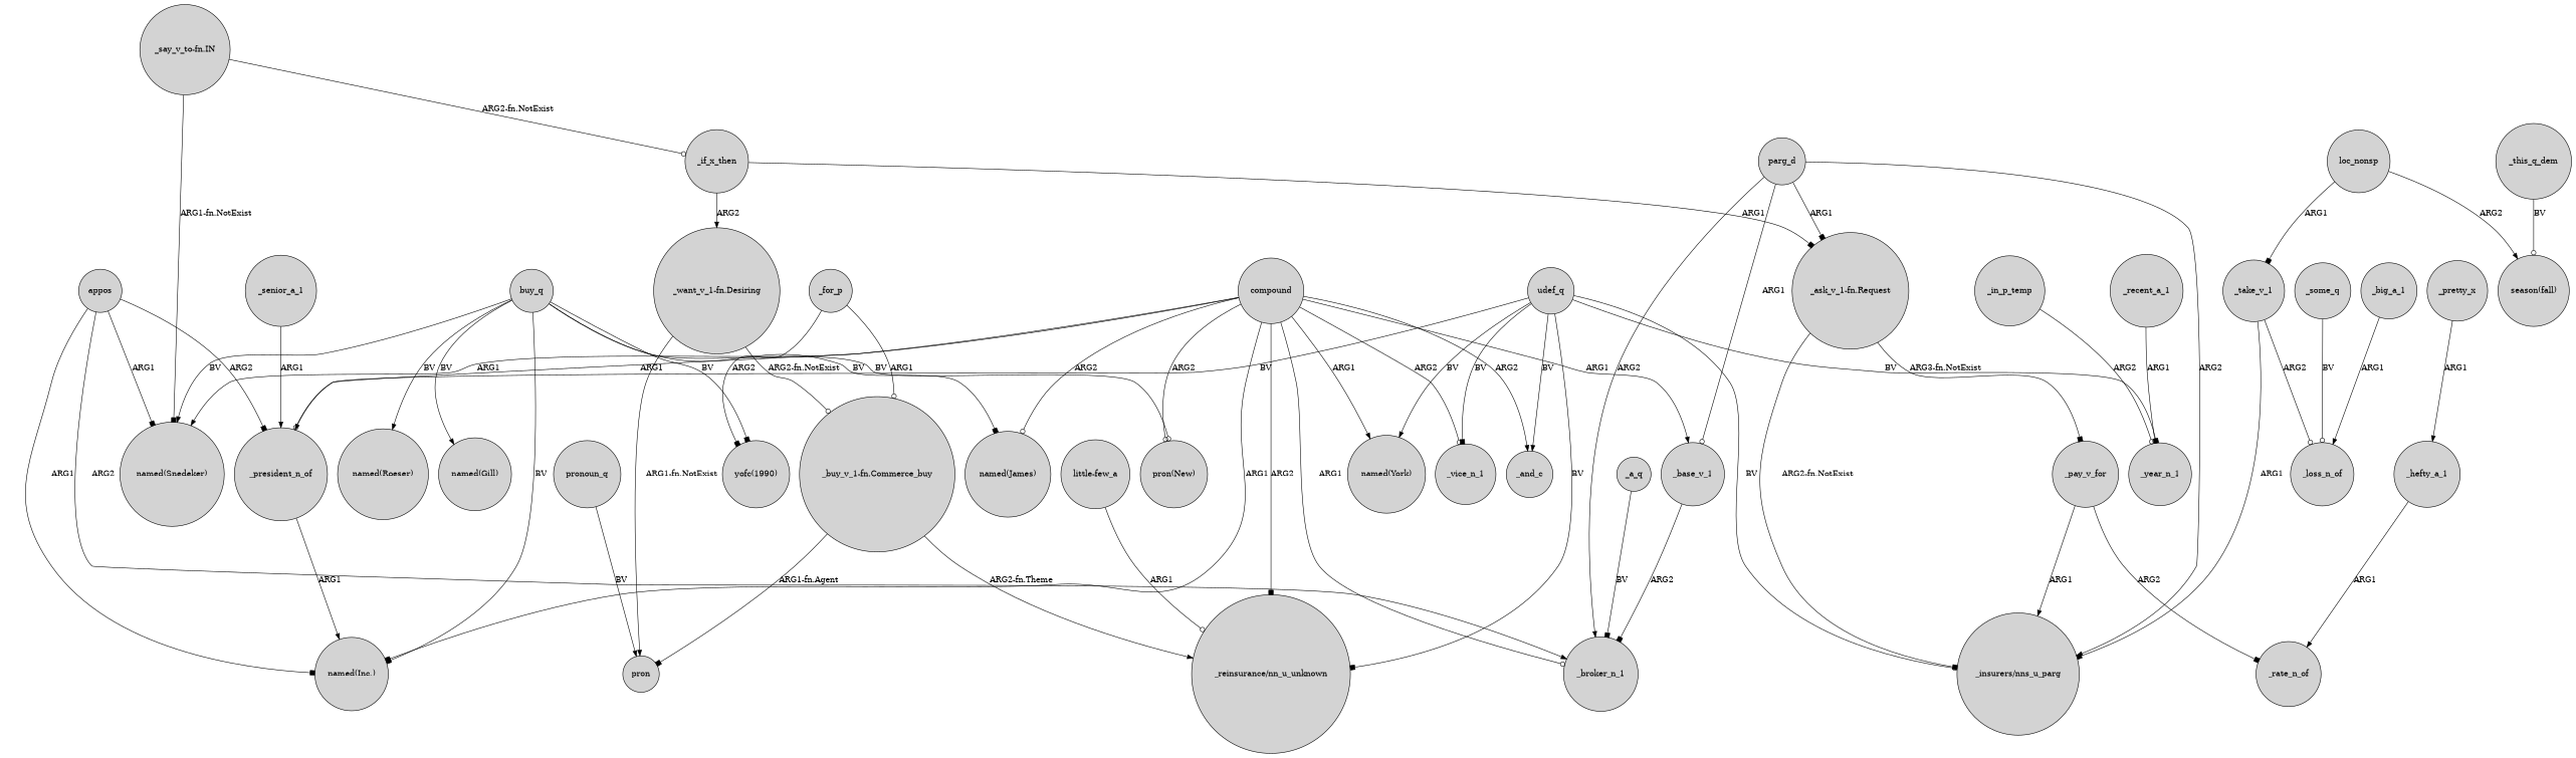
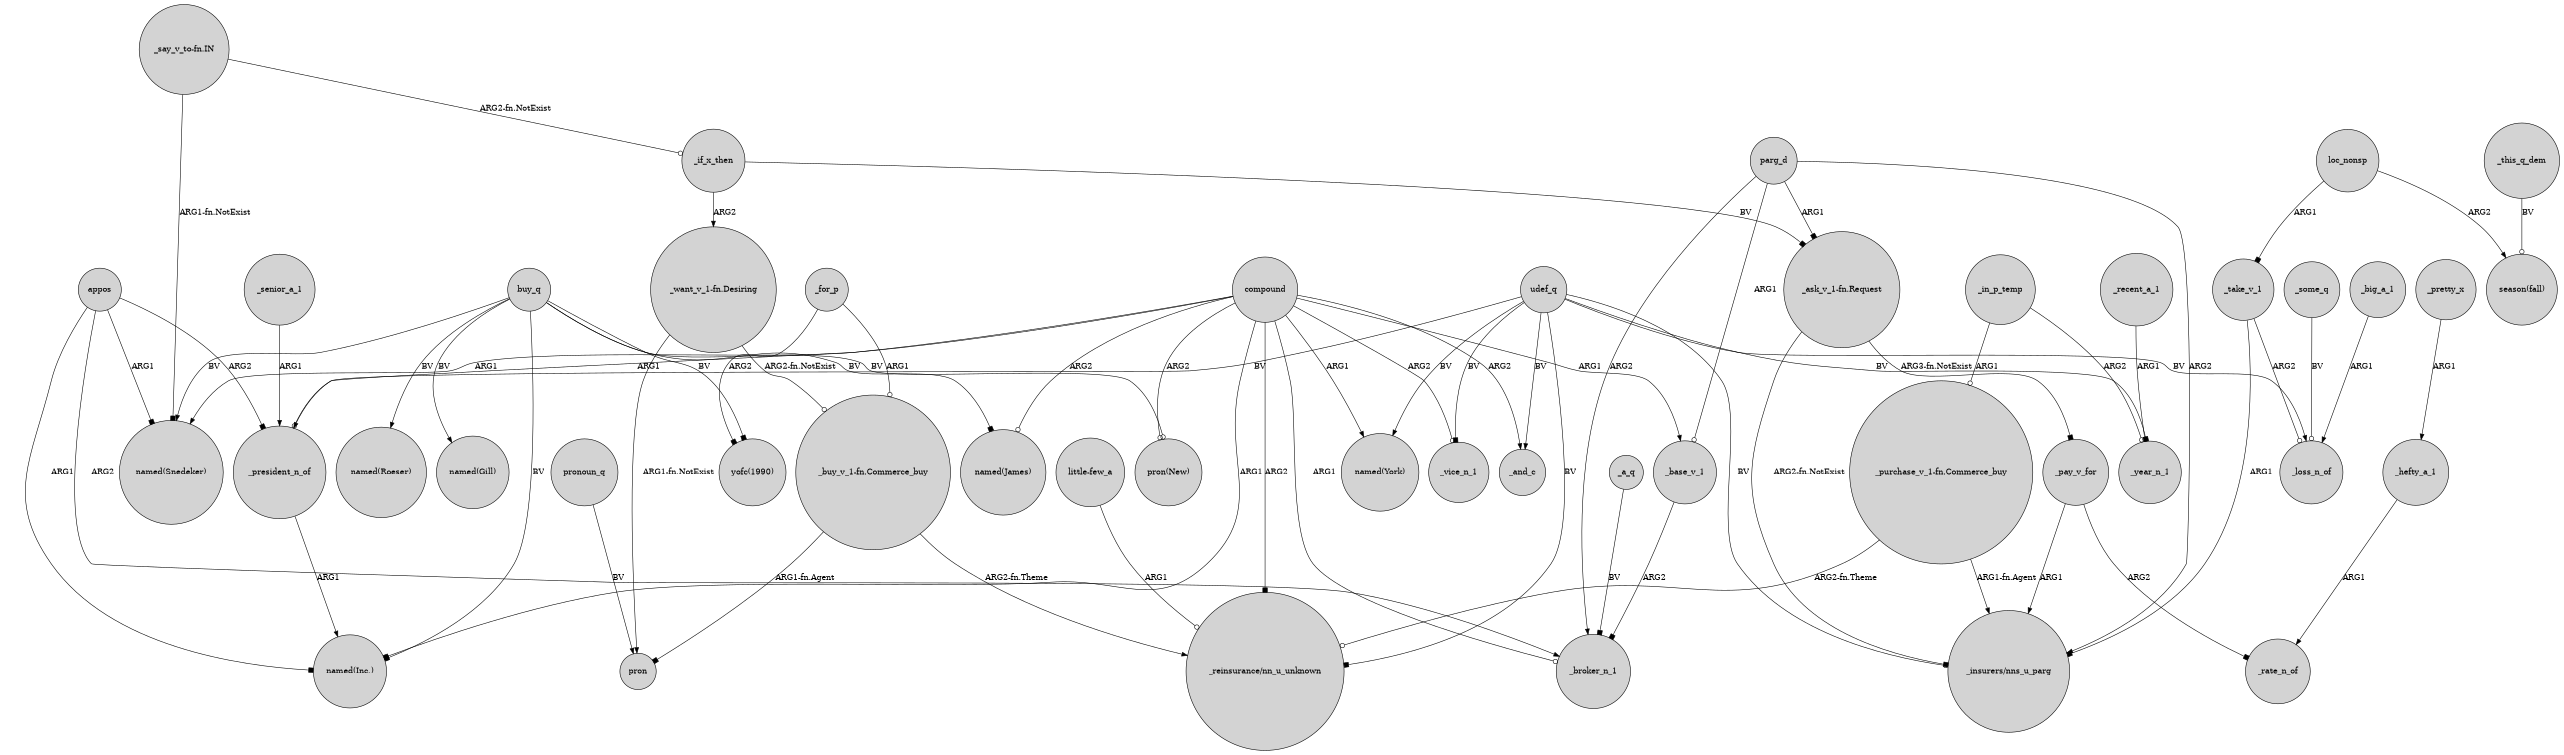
  digraph {
    node [shape=circle style=filled]
    edge [arrowhead=normal]
    n1 [label=buy_q]
    "named(Inc.)"
    n3 [label="pron(New)"]
    "named(James)"
    "named(Snedeker)"
    "yofc(1990)"
    "named(Roeser)"
    "named(Gill)"
    compound
    _vice_n_1
    _broker_n_1
    "_reinsurance/nn_u_unknown"
    _president_n_of
    _and_c
    "named(York)"
    _base_v_1
    _if_x_then
    "_want_v_1-fn.Desiring"
    "_ask_v_1-fn.Request"
    pron
    "_buy_v_1-fn.Commerce_buy"
    n22 [label="_insurers/nns_u_parg"]
    _pay_v_for
+   "_purchase_v_1-fn.Commerce_buy"
    _in_p_temp
    _year_n_1
    _some_q
    _loss_n_of
    _rate_n_of
    parg_d
    "_say_v_to-fn.IN"
    "little-few_a"
    _senior_a_1
    udef_q
    appos
    pronoun_q
    _big_a_1
    _take_v_1
    _recent_a_1
    loc_nonsp
    "season(fall)"
    _pretty_x
    _hefty_a_1
    _for_p
    _a_q
    _this_q_dem
    n1 -> "named(Inc.)" [arrowhead=box label=BV]
    n1 -> n3 [arrowhead=odot label=BV]
    n1 -> "named(James)" [arrowhead=box label=BV]
    n1 -> "named(Snedeker)" [label=BV]
    n1 -> "yofc(1990)" [arrowhead=box label=BV]
    n1 -> "named(Roeser)" [label=BV]
    n1 -> "named(Gill)" [label=BV]
    compound -> "named(Inc.)" [arrowhead=box label=ARG1]
    compound -> n3 [arrowhead=odot label=ARG2]
    compound -> "named(James)" [arrowhead=odot label=ARG2]
    compound -> "named(Snedeker)" [label=ARG1]
    compound -> _vice_n_1 [arrowhead=odot label=ARG2]
    compound -> _broker_n_1 [arrowhead=odot label=ARG1]
    compound -> "_reinsurance/nn_u_unknown" [arrowhead=box label=ARG2]
    compound -> _president_n_of [label=ARG1]
    compound -> _and_c [label=ARG2]
    compound -> "named(York)" [label=ARG1]
    compound -> _base_v_1 [label=ARG1]
    _president_n_of -> "named(Inc.)" [label=ARG1]
    _base_v_1 -> _broker_n_1 [arrowhead=box label=ARG2]
    _if_x_then -> "_want_v_1-fn.Desiring" [label=ARG2]
-   _if_x_then -> "_ask_v_1-fn.Request" [arrowhead=box label=ARG1]
+   _if_x_then -> "_ask_v_1-fn.Request" [arrowhead=box label=BV]
    "_want_v_1-fn.Desiring" -> pron [label="ARG1-fn.NotExist"]
    "_want_v_1-fn.Desiring" -> "_buy_v_1-fn.Commerce_buy" [arrowhead=odot label="ARG2-fn.NotExist"]
    "_ask_v_1-fn.Request" -> n22 [arrowhead=box label="ARG2-fn.NotExist"]
    "_ask_v_1-fn.Request" -> _pay_v_for [arrowhead=box label="ARG3-fn.NotExist"]
    "_buy_v_1-fn.Commerce_buy" -> "_reinsurance/nn_u_unknown" [label="ARG2-fn.Theme"]
    "_buy_v_1-fn.Commerce_buy" -> pron [arrowhead=box label="ARG1-fn.Agent"]
    _pay_v_for -> n22 [label=ARG1]
    _pay_v_for -> _rate_n_of [arrowhead=box label=ARG2]
+   "_purchase_v_1-fn.Commerce_buy" -> "_reinsurance/nn_u_unknown" [arrowhead=odot label="ARG2-fn.Theme"]
+   "_purchase_v_1-fn.Commerce_buy" -> n22 [label="ARG1-fn.Agent"]
+   _in_p_temp -> "_purchase_v_1-fn.Commerce_buy" [arrowhead=odot label=ARG1]
    _in_p_temp -> _year_n_1 [arrowhead=odot label=ARG2]
    _some_q -> _loss_n_of [arrowhead=odot label=BV]
    parg_d -> _broker_n_1 [label=ARG2]
    parg_d -> _base_v_1 [arrowhead=odot label=ARG1]
    parg_d -> "_ask_v_1-fn.Request" [arrowhead=box label=ARG1]
    parg_d -> n22 [label=ARG2]
    "_say_v_to-fn.IN" -> "named(Snedeker)" [arrowhead=box label="ARG1-fn.NotExist"]
    "_say_v_to-fn.IN" -> _if_x_then [arrowhead=odot label="ARG2-fn.NotExist"]
    "little-few_a" -> "_reinsurance/nn_u_unknown" [arrowhead=odot label=ARG1]
    _senior_a_1 -> _president_n_of [label=ARG1]
    udef_q -> _vice_n_1 [arrowhead=box label=BV]
    udef_q -> "_reinsurance/nn_u_unknown" [arrowhead=box label=BV]
    udef_q -> _president_n_of [arrowhead=odot label=BV]
    udef_q -> _and_c [label=BV]
    udef_q -> "named(York)" [label=BV]
    udef_q -> n22 [arrowhead=odot label=BV]
    udef_q -> _year_n_1 [arrowhead=box label=BV]
+   udef_q -> _loss_n_of [label=BV]
    appos -> "named(Inc.)" [arrowhead=box label=ARG1]
    appos -> "named(Snedeker)" [arrowhead=box label=ARG1]
    appos -> _broker_n_1 [label=ARG2]
    appos -> _president_n_of [arrowhead=box label=ARG2]
    pronoun_q -> pron [label=BV]
    _big_a_1 -> _loss_n_of [label=ARG1]
    _take_v_1 -> n22 [arrowhead=box label=ARG1]
    _take_v_1 -> _loss_n_of [arrowhead=odot label=ARG2]
    _recent_a_1 -> _year_n_1 [arrowhead=odot label=ARG1]
    loc_nonsp -> _take_v_1 [arrowhead=box label=ARG1]
    loc_nonsp -> "season(fall)" [label=ARG2]
    _pretty_x -> _hefty_a_1 [label=ARG1]
    _hefty_a_1 -> _rate_n_of [label=ARG1]
    _for_p -> "yofc(1990)" [arrowhead=box label=ARG2]
    _for_p -> "_buy_v_1-fn.Commerce_buy" [arrowhead=odot label=ARG1]
    _a_q -> _broker_n_1 [arrowhead=box label=BV]
    _this_q_dem -> "season(fall)" [arrowhead=odot label=BV]
  }
